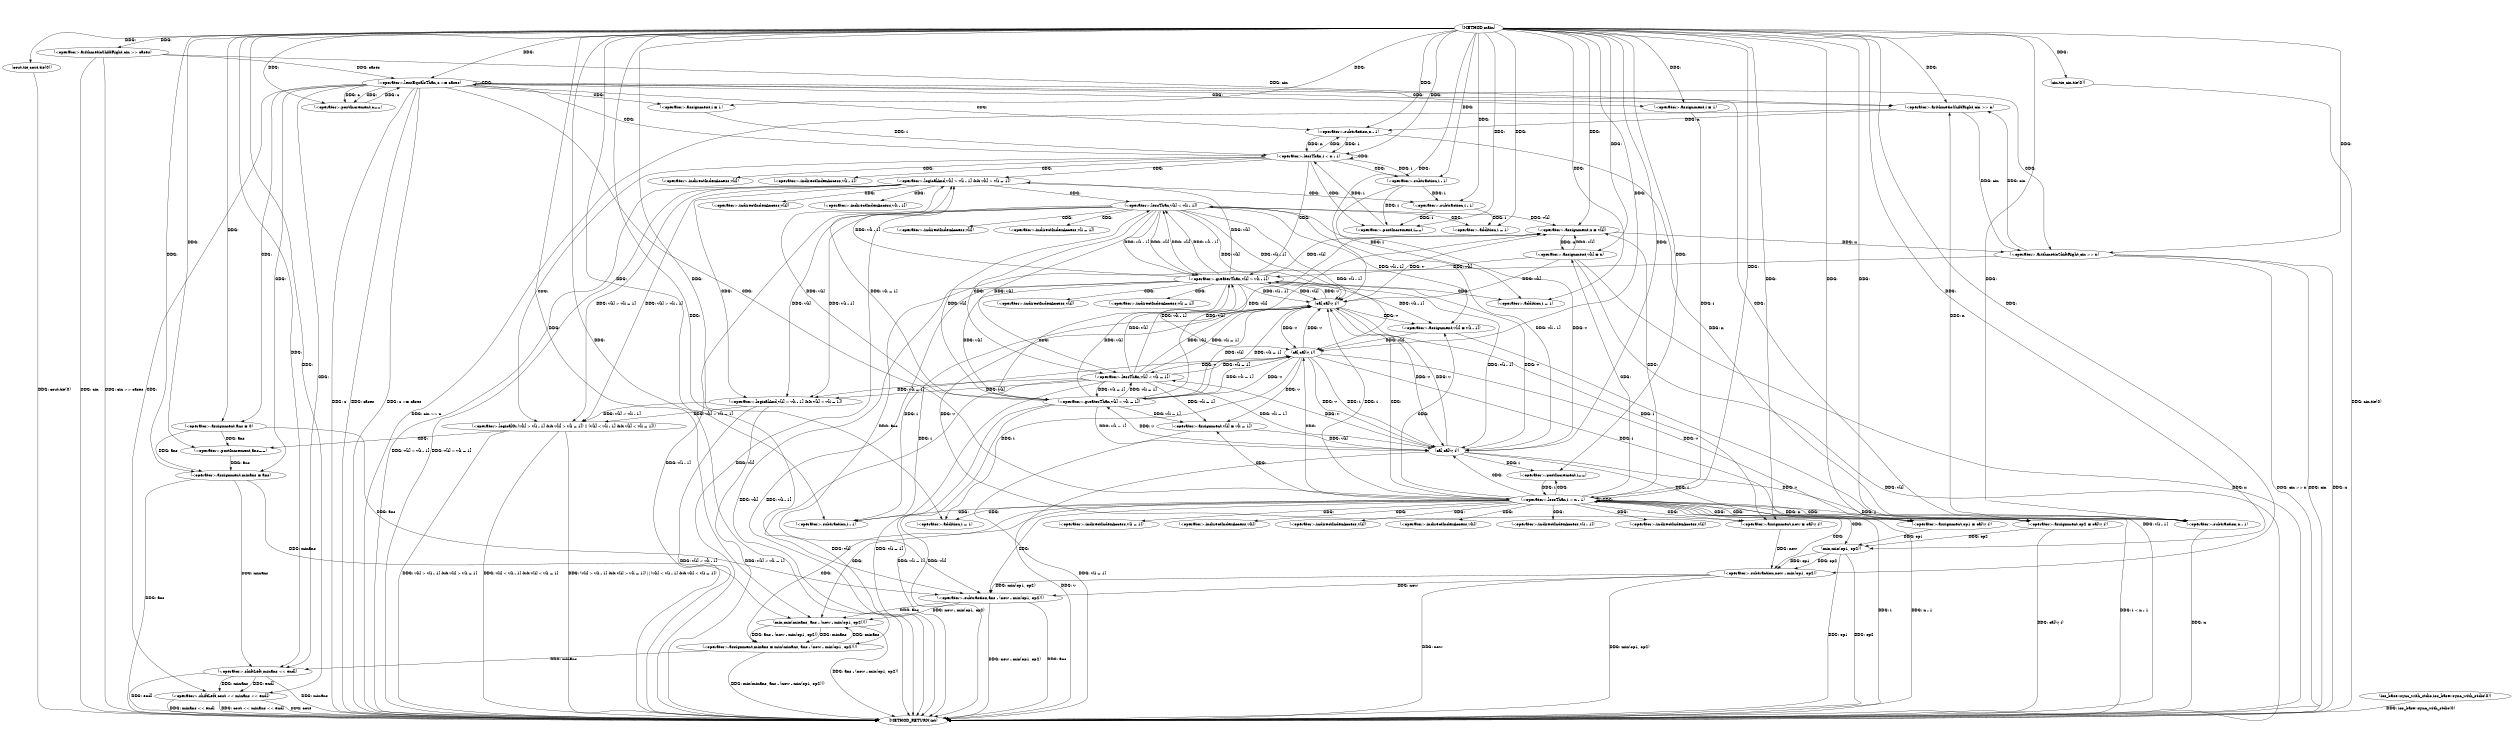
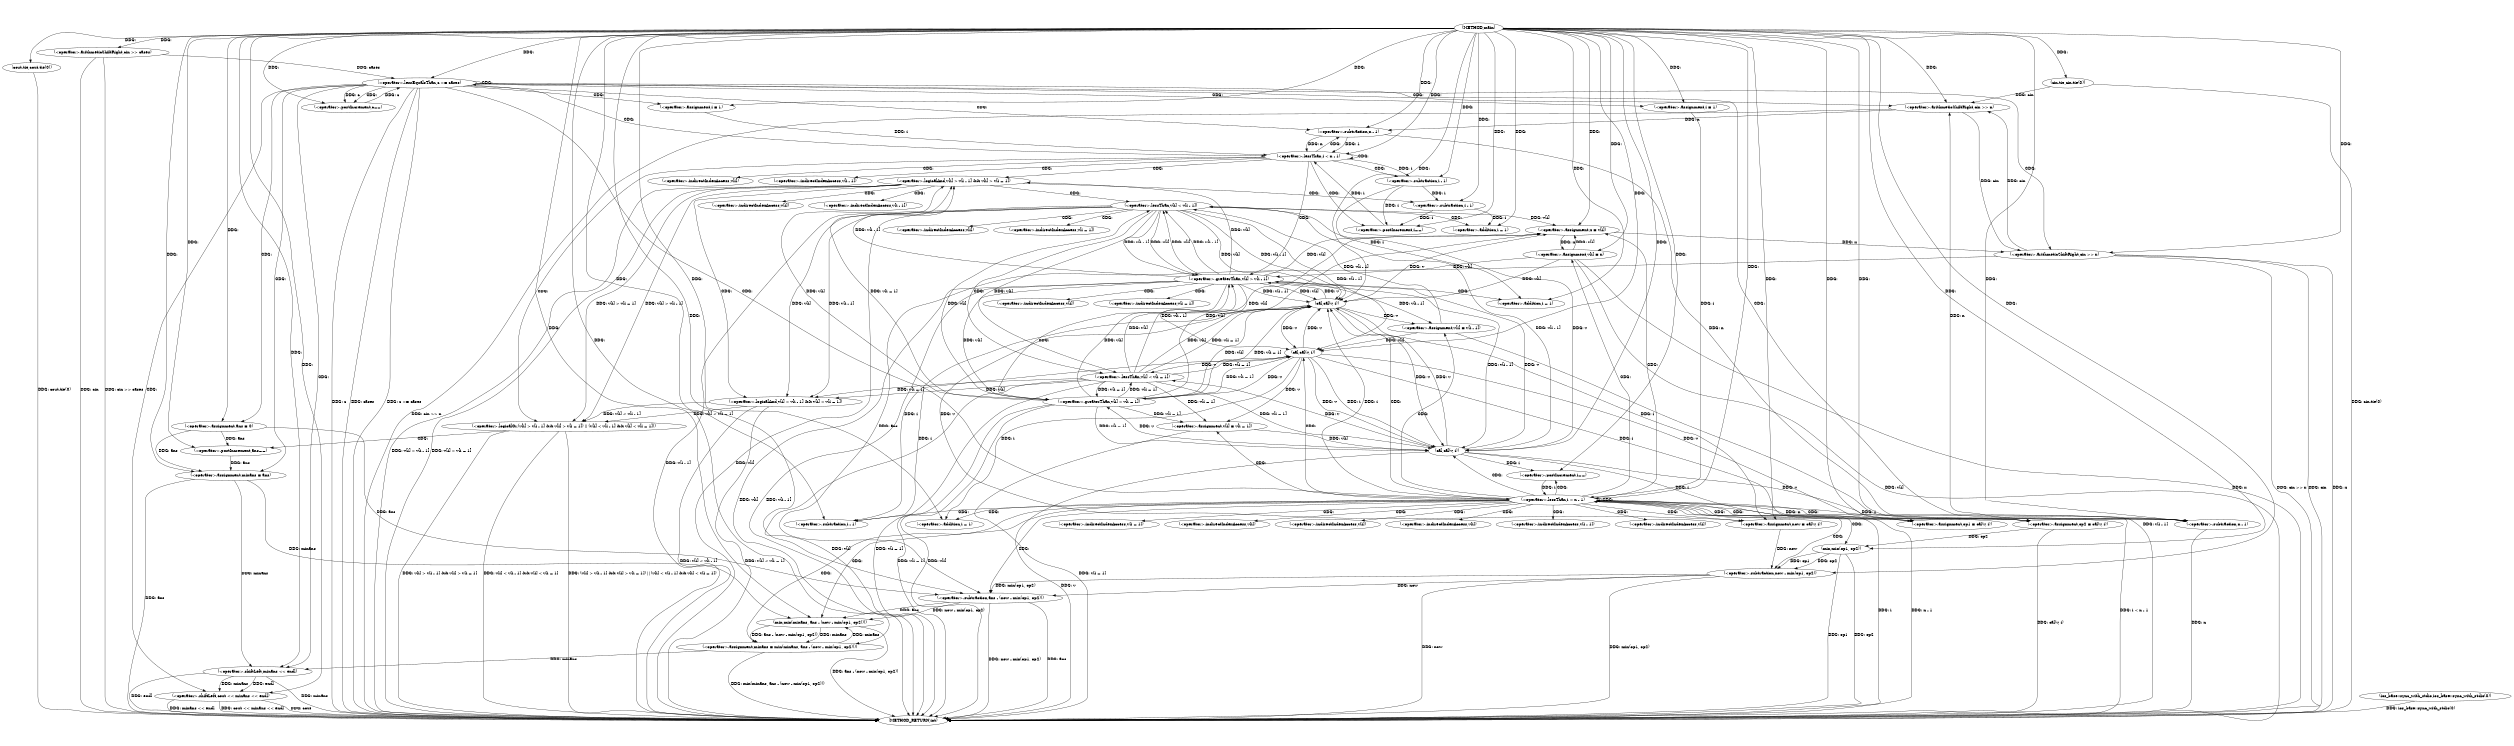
  digraph {
    n1 [label="(METHOD,main)"]
    n2 [label="(cin.tie,cin.tie(0))"]
    n3 [label="(cout.tie,cout.tie(0))"]
    n4 [label="(<operator>.arithmeticShiftRight,cin >> cases)"]
    n5 [label="(<operator>.lessEqualsThan,c <= cases)"]
    n6 [label="(<operator>.postIncrement,c++)"]
    n7 [label="(<operator>.arithmeticShiftRight,cin >> n)"]
    n8 [label="(<operator>.arithmeticShiftRight,cin >> x)"]
    n9 [label="(<operator>.assignment,ans = 0)"]
    n10 [label="(<operator>.assignment,minans = ans)"]
    n11 [label="(<operator>.shiftLeft,cout << minans << endl)"]
    n12 [label="(<operator>.assignment,i = 1)"]
    n13 [label="(<operator>.lessThan,i < n - 1)"]
    n14 [label="(<operator>.postIncrement,i++)"]
    n15 [label="(<operator>.assignment,i = 1)"]
    n16 [label="(<operator>.lessThan,i < n - 1)"]
    n17 [label="(<operator>.postIncrement,i++)"]
    n18 [label="(<operator>.assignment,now = cal(v, i))"]
    n19 [label="(<operator>.assignment,x = v[i])"]
    n20 [label="(<operator>.assignment,op1 = cal(v, i))"]
    n21 [label="(<operator>.assignment,op2 = cal(v, i))"]
    n22 [label="(<operator>.assignment,v[i] = x)"]
    n23 [label="(<operator>.assignment,minans = min(minans, ans - (now - min(op1, op2))))"]
    n24 [label="(<operator>.shiftLeft,minans << endl)"]
    n25 [label="(<operator>.subtraction,n - 1)"]
    n26 [label="(<operator>.postIncrement,ans++)"]
    n27 [label="(<operator>.subtraction,n - 1)"]
    n28 [label="(cal,cal(v, i))"]
    n29 [label="(cal,cal(v, i))"]
    n30 [label="(cal,cal(v, i))"]
    n31 [label="(min,min(minans, ans - (now - min(op1, op2))))"]
    n32 [label="(<operator>.subtraction,i - 1)"]
    n33 [label="(<operator>.addition,i + 1)"]
    n34 [label="(<operator>.subtraction,ans - (now - min(op1, op2)))"]
    n35 [label="(<operator>.subtraction,now - min(op1, op2))"]
    n36 [label="(min,min(op1, op2))"]
    n37 [label="(<operator>.subtraction,i - 1)"]
    n38 [label="(<operator>.addition,i + 1)"]
    n39 [label="(<operator>.subtraction,i - 1)"]
    n40 [label="(<operator>.addition,i + 1)"]
    n41 [label="(ios_base::sync_with_stdio,ios_base::sync_with_stdio(0))"]
    n42 [label="(METHOD_RETURN,int)"]
    n43 [label="(<operator>.logicalOr,(v[i] > v[i - 1] && v[i] > v[i + 1]) || (v[i] < v[i - 1] && v[i] < v[i + 1]))"]
    n44 [label="(<operator>.logicalAnd,v[i] > v[i - 1] && v[i] > v[i + 1])"]
    n45 [label="(<operator>.greaterThan,v[i] > v[i - 1])"]
    n46 [label="(<operator>.indirectIndexAccess,v[i])"]
    n47 [label="(<operator>.indirectIndexAccess,v[i - 1])"]
    n48 [label="(<operator>.assignment,v[i] = v[i - 1])"]
    n49 [label="(<operator>.assignment,v[i] = v[i + 1])"]
    n50 [label="(<operator>.indirectIndexAccess,v[i])"]
    n51 [label="(<operator>.indirectIndexAccess,v[i])"]
    n52 [label="(<operator>.indirectIndexAccess,v[i - 1])"]
    n53 [label="(<operator>.indirectIndexAccess,v[i])"]
    n54 [label="(<operator>.indirectIndexAccess,v[i + 1])"]
    n55 [label="(<operator>.indirectIndexAccess,v[i])"]
    n56 [label="(<operator>.greaterThan,v[i] > v[i + 1])"]
    n57 [label="(<operator>.lessThan,v[i] < v[i + 1])"]
    n58 [label="(<operator>.lessThan,v[i] < v[i - 1])"]
    n59 [label="(<operator>.logicalAnd,v[i] < v[i - 1] && v[i] < v[i + 1])"]
    n60 [label="(<operator>.indirectIndexAccess,v[i])"]
    n61 [label="(<operator>.indirectIndexAccess,v[i - 1])"]
    n62 [label="(<operator>.indirectIndexAccess,v[i])"]
    n63 [label="(<operator>.indirectIndexAccess,v[i + 1])"]
    n64 [label="(<operator>.indirectIndexAccess,v[i])"]
    n65 [label="(<operator>.indirectIndexAccess,v[i + 1])"]
    n1 -> n2 [label="DDG: "]
    n1 -> n3 [label="DDG: "]
    n1 -> n4 [label="DDG: "]
    n1 -> n5 [label="DDG: "]
    n1 -> n6 [label="DDG: "]
    n1 -> n7 [label="DDG: "]
    n1 -> n8 [label="DDG: "]
    n1 -> n9 [label="DDG: "]
    n1 -> n10 [label="DDG: "]
    n1 -> n11 [label="DDG: "]
    n1 -> n12 [label="DDG: "]
    n1 -> n13 [label="DDG: "]
    n1 -> n14 [label="DDG: "]
    n1 -> n15 [label="DDG: "]
    n1 -> n16 [label="DDG: "]
    n1 -> n17 [label="DDG: "]
    n1 -> n18 [label="DDG: "]
    n1 -> n19 [label="DDG: "]
    n1 -> n20 [label="DDG: "]
    n1 -> n21 [label="DDG: "]
    n1 -> n22 [label="DDG: "]
    n1 -> n23 [label="DDG: "]
    n1 -> n24 [label="DDG: "]
    n1 -> n25 [label="DDG: "]
    n1 -> n26 [label="DDG: "]
    n1 -> n27 [label="DDG: "]
    n1 -> n28 [label="DDG: "]
    n1 -> n29 [label="DDG: "]
    n1 -> n30 [label="DDG: "]
    n1 -> n31 [label="DDG: "]
    n1 -> n32 [label="DDG: "]
    n1 -> n33 [label="DDG: "]
    n1 -> n34 [label="DDG: "]
    n1 -> n35 [label="DDG: "]
    n1 -> n36 [label="DDG: "]
    n1 -> n37 [label="DDG: "]
    n1 -> n38 [label="DDG: "]
    n1 -> n39 [label="DDG: "]
    n1 -> n40 [label="DDG: "]
    n2 -> n42 [label="DDG: cin.tie(0)"]
    n3 -> n42 [label="DDG: cout.tie(0)"]
    n4 -> n5 [label="DDG: cases"]
-   n4 -> n7 [label="DDG: cin"]
+   n2 -> n7 [label="DDG: cin"]
    n4 -> n42 [label="DDG: cin"]
    n4 -> n42 [label="DDG: cin >> cases"]
    n5 -> n5 [label="CDG: "]
    n5 -> n6 [label="DDG: c"]
    n5 -> n6 [label="CDG: "]
    n5 -> n7 [label="CDG: "]
    n5 -> n8 [label="CDG: "]
    n5 -> n9 [label="CDG: "]
    n5 -> n10 [label="CDG: "]
    n5 -> n11 [label="CDG: "]
    n5 -> n12 [label="CDG: "]
    n5 -> n13 [label="CDG: "]
    n5 -> n15 [label="CDG: "]
    n5 -> n16 [label="CDG: "]
    n5 -> n24 [label="CDG: "]
    n5 -> n25 [label="CDG: "]
    n5 -> n27 [label="CDG: "]
    n5 -> n42 [label="DDG: c"]
    n5 -> n42 [label="DDG: cases"]
    n5 -> n42 [label="DDG: c <= cases"]
    n6 -> n5 [label="DDG: c"]
    n7 -> n8 [label="DDG: cin"]
    n7 -> n25 [label="DDG: n"]
    n7 -> n42 [label="DDG: cin >> n"]
    n8 -> n7 [label="DDG: cin"]
    n8 -> n34 [label="DDG: ans"]
    n8 -> n42 [label="DDG: cin"]
    n8 -> n42 [label="DDG: x"]
    n8 -> n42 [label="DDG: cin >> x"]
    n9 -> n10 [label="DDG: ans"]
    n9 -> n26 [label="DDG: ans"]
    n9 -> n34 [label="DDG: ans"]
    n10 -> n24 [label="DDG: minans"]
    n10 -> n31 [label="DDG: minans"]
    n10 -> n42 [label="DDG: ans"]
    n11 -> n42 [label="DDG: minans << endl"]
    n11 -> n42 [label="DDG: cout << minans << endl"]
    n11 -> n42 [label="DDG: cout"]
    n12 -> n13 [label="DDG: i"]
    n13 -> n13 [label="CDG: "]
    n13 -> n14 [label="CDG: "]
    n13 -> n25 [label="CDG: "]
    n13 -> n37 [label="DDG: i"]
    n13 -> n37 [label="CDG: "]
    n13 -> n43 [label="CDG: "]
    n13 -> n44 [label="CDG: "]
    n13 -> n45 [label="CDG: "]
    n13 -> n46 [label="CDG: "]
    n13 -> n47 [label="CDG: "]
    n14 -> n13 [label="DDG: i"]
    n15 -> n16 [label="DDG: i"]
    n16 -> n16 [label="CDG: "]
    n16 -> n17 [label="CDG: "]
    n16 -> n18 [label="CDG: "]
    n16 -> n19 [label="CDG: "]
    n16 -> n20 [label="CDG: "]
    n16 -> n21 [label="CDG: "]
    n16 -> n22 [label="CDG: "]
    n16 -> n23 [label="CDG: "]
    n16 -> n27 [label="CDG: "]
    n16 -> n28 [label="DDG: i"]
    n16 -> n28 [label="CDG: "]
    n16 -> n29 [label="CDG: "]
    n16 -> n30 [label="CDG: "]
    n16 -> n31 [label="CDG: "]
    n16 -> n32 [label="CDG: "]
    n16 -> n33 [label="CDG: "]
    n16 -> n34 [label="CDG: "]
    n16 -> n35 [label="CDG: "]
    n16 -> n36 [label="CDG: "]
    n16 -> n42 [label="DDG: i"]
    n16 -> n42 [label="DDG: n - 1"]
    n16 -> n42 [label="DDG: i < n - 1"]
    n16 -> n48 [label="CDG: "]
    n16 -> n49 [label="CDG: "]
    n16 -> n50 [label="CDG: "]
    n16 -> n51 [label="CDG: "]
    n16 -> n52 [label="CDG: "]
    n16 -> n53 [label="CDG: "]
    n16 -> n54 [label="CDG: "]
    n16 -> n55 [label="CDG: "]
    n17 -> n16 [label="DDG: i"]
    n18 -> n35 [label="DDG: now"]
    n19 -> n8 [label="DDG: x"]
    n19 -> n22 [label="DDG: x"]
-   n20 -> n36 [label="DDG: op1"]
    n21 -> n36 [label="DDG: op2"]
    n21 -> n42 [label="DDG: cal(v, i)"]
    n22 -> n19 [label="DDG: v[i]"]
    n22 -> n28 [label="DDG: v[i]"]
    n22 -> n42 [label="DDG: v[i]"]
    n22 -> n42 [label="DDG: x"]
    n22 -> n45 [label="DDG: v[i]"]
    n23 -> n24 [label="DDG: minans"]
    n23 -> n31 [label="DDG: minans"]
    n23 -> n42 [label="DDG: min(minans, ans - (now - min(op1, op2)))"]
    n24 -> n11 [label="DDG: endl"]
    n24 -> n11 [label="DDG: minans"]
    n24 -> n42 [label="DDG: minans"]
    n24 -> n42 [label="DDG: endl"]
    n25 -> n13 [label="DDG: 1"]
    n25 -> n13 [label="DDG: n"]
    n25 -> n27 [label="DDG: n"]
    n26 -> n10 [label="DDG: ans"]
    n27 -> n7 [label="DDG: n"]
    n27 -> n16 [label="DDG: 1"]
    n27 -> n16 [label="DDG: n"]
    n27 -> n42 [label="DDG: n"]
    n28 -> n18 [label="DDG: i"]
    n28 -> n18 [label="DDG: v"]
    n28 -> n19 [label="DDG: v"]
    n28 -> n29 [label="DDG: v"]
    n28 -> n30 [label="DDG: v"]
    n28 -> n32 [label="DDG: i"]
    n28 -> n45 [label="DDG: v"]
    n28 -> n48 [label="DDG: v"]
    n29 -> n20 [label="DDG: i"]
    n29 -> n20 [label="DDG: v"]
    n29 -> n28 [label="DDG: v"]
    n29 -> n30 [label="DDG: v"]
    n29 -> n30 [label="DDG: i"]
    n29 -> n33 [label="DDG: i"]
    n29 -> n49 [label="DDG: v"]
    n29 -> n56 [label="DDG: v"]
    n29 -> n57 [label="DDG: v"]
    n30 -> n17 [label="DDG: i"]
    n30 -> n21 [label="DDG: i"]
    n30 -> n21 [label="DDG: v"]
    n30 -> n28 [label="DDG: v"]
    n30 -> n42 [label="DDG: v"]
    n30 -> n45 [label="DDG: v"]
    n30 -> n56 [label="DDG: v"]
    n30 -> n57 [label="DDG: v"]
    n30 -> n58 [label="DDG: v"]
    n31 -> n23 [label="DDG: ans - (now - min(op1, op2))"]
    n31 -> n23 [label="DDG: minans"]
    n31 -> n42 [label="DDG: ans - (now - min(op1, op2))"]
    n32 -> n29 [label="DDG: i"]
    n34 -> n31 [label="DDG: ans"]
    n34 -> n31 [label="DDG: now - min(op1, op2)"]
    n34 -> n42 [label="DDG: ans"]
    n34 -> n42 [label="DDG: now - min(op1, op2)"]
    n35 -> n34 [label="DDG: now"]
    n35 -> n34 [label="DDG: min(op1, op2)"]
    n35 -> n42 [label="DDG: now"]
    n35 -> n42 [label="DDG: min(op1, op2)"]
    n36 -> n35 [label="DDG: op2"]
    n36 -> n35 [label="DDG: op1"]
    n36 -> n42 [label="DDG: op1"]
    n36 -> n42 [label="DDG: op2"]
    n37 -> n14 [label="DDG: i"]
    n37 -> n38 [label="DDG: i"]
    n37 -> n39 [label="DDG: i"]
    n39 -> n14 [label="DDG: i"]
    n39 -> n40 [label="DDG: i"]
    n41 -> n42 [label="DDG: ios_base::sync_with_stdio(0)"]
    n43 -> n26 [label="CDG: "]
    n43 -> n42 [label="DDG: v[i] > v[i - 1] && v[i] > v[i + 1]"]
    n43 -> n42 [label="DDG: v[i] < v[i - 1] && v[i] < v[i + 1]"]
    n43 -> n42 [label="DDG: (v[i] > v[i - 1] && v[i] > v[i + 1]) || (v[i] < v[i - 1] && v[i] < v[i + 1])"]
    n44 -> n39 [label="CDG: "]
    n44 -> n42 [label="DDG: v[i] > v[i - 1]"]
    n44 -> n42 [label="DDG: v[i] > v[i + 1]"]
    n44 -> n43 [label="DDG: v[i] > v[i - 1]"]
    n44 -> n43 [label="DDG: v[i] > v[i + 1]"]
    n44 -> n58 [label="CDG: "]
    n44 -> n59 [label="CDG: "]
    n44 -> n60 [label="CDG: "]
    n44 -> n61 [label="CDG: "]
    n45 -> n19 [label="DDG: v[i]"]
    n45 -> n28 [label="DDG: v[i]"]
    n45 -> n28 [label="DDG: v[i - 1]"]
    n45 -> n29 [label="DDG: v[i - 1]"]
    n45 -> n30 [label="DDG: v[i - 1]"]
    n45 -> n38 [label="CDG: "]
    n45 -> n42 [label="DDG: v[i]"]
    n45 -> n42 [label="DDG: v[i - 1]"]
    n45 -> n44 [label="DDG: v[i - 1]"]
    n45 -> n44 [label="DDG: v[i]"]
    n45 -> n48 [label="DDG: v[i - 1]"]
    n45 -> n56 [label="DDG: v[i]"]
    n45 -> n56 [label="CDG: "]
    n45 -> n58 [label="DDG: v[i]"]
    n45 -> n58 [label="DDG: v[i - 1]"]
    n45 -> n62 [label="CDG: "]
    n45 -> n63 [label="CDG: "]
    n48 -> n29 [label="DDG: v[i]"]
    n48 -> n42 [label="DDG: v[i - 1]"]
    n49 -> n30 [label="DDG: v[i]"]
    n49 -> n42 [label="DDG: v[i + 1]"]
    n56 -> n19 [label="DDG: v[i]"]
    n56 -> n28 [label="DDG: v[i]"]
    n56 -> n28 [label="DDG: v[i + 1]"]
    n56 -> n29 [label="DDG: v[i + 1]"]
    n56 -> n30 [label="DDG: v[i + 1]"]
    n56 -> n42 [label="DDG: v[i]"]
    n56 -> n42 [label="DDG: v[i + 1]"]
    n56 -> n44 [label="DDG: v[i]"]
    n56 -> n44 [label="DDG: v[i + 1]"]
    n56 -> n45 [label="DDG: v[i]"]
    n56 -> n49 [label="DDG: v[i + 1]"]
    n56 -> n57 [label="DDG: v[i + 1]"]
    n56 -> n58 [label="DDG: v[i]"]
    n57 -> n19 [label="DDG: v[i]"]
    n57 -> n28 [label="DDG: v[i]"]
    n57 -> n28 [label="DDG: v[i + 1]"]
    n57 -> n29 [label="DDG: v[i + 1]"]
    n57 -> n30 [label="DDG: v[i + 1]"]
    n57 -> n42 [label="DDG: v[i]"]
    n57 -> n42 [label="DDG: v[i + 1]"]
    n57 -> n45 [label="DDG: v[i]"]
    n57 -> n49 [label="DDG: v[i + 1]"]
    n57 -> n56 [label="DDG: v[i + 1]"]
    n57 -> n59 [label="DDG: v[i]"]
    n57 -> n59 [label="DDG: v[i + 1]"]
    n58 -> n19 [label="DDG: v[i]"]
    n58 -> n28 [label="DDG: v[i]"]
    n58 -> n28 [label="DDG: v[i - 1]"]
    n58 -> n29 [label="DDG: v[i - 1]"]
    n58 -> n30 [label="DDG: v[i - 1]"]
    n58 -> n40 [label="CDG: "]
    n58 -> n42 [label="DDG: v[i]"]
    n58 -> n42 [label="DDG: v[i - 1]"]
    n58 -> n45 [label="DDG: v[i]"]
    n58 -> n45 [label="DDG: v[i - 1]"]
-   n58 -> n48 [label="DDG: v[i - 1]"]
+   n48 -> n58 [label="DDG: v[i - 1]"]
    n58 -> n57 [label="DDG: v[i]"]
    n58 -> n57 [label="CDG: "]
    n58 -> n59 [label="DDG: v[i - 1]"]
    n58 -> n59 [label="DDG: v[i]"]
    n58 -> n64 [label="CDG: "]
    n58 -> n65 [label="CDG: "]
    n59 -> n42 [label="DDG: v[i] < v[i - 1]"]
    n59 -> n42 [label="DDG: v[i] < v[i + 1]"]
    n59 -> n43 [label="DDG: v[i] < v[i - 1]"]
    n59 -> n43 [label="DDG: v[i] < v[i + 1]"]
  }
